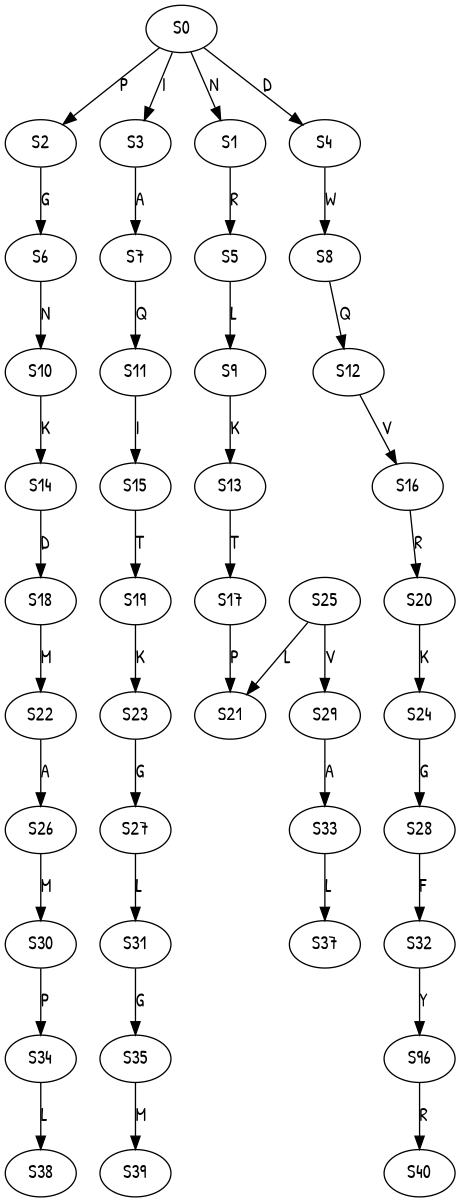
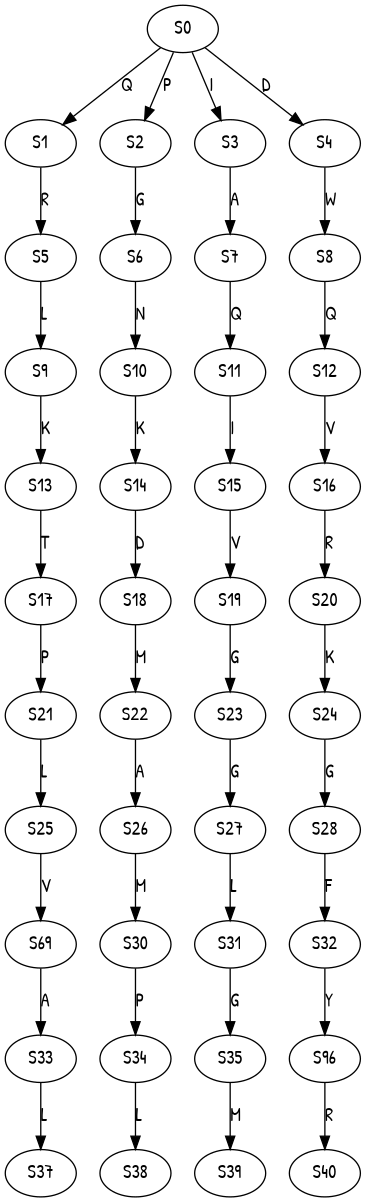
  strict digraph {
    fontname="Patrick Hand"
    node [fontname="Patrick Hand"]
    edge [fontname="Patrick Hand"]
    S0
    S1
    S2
    S3
    S4
    S5
    S6
    S7
    S8
    S9
    S10
    S11
    S12
    S13
    S14
    S15
    S16
    S17
    S18
    S19
    S20
    S21
    S22
    S23
    S24
    S25
    S26
    S27
    S28
-   S29
+   S29 [label=S69]
    S30
    S31
    S32
    S33
    S34
    S35
    n37 [label=S96]
    S37
    S38
    S39
    S40
-   S0 -> S1 [label=N]
+   S0 -> S1 [label=Q]
    S0 -> S2 [label=P]
    S0 -> S3 [label=I]
    S0 -> S4 [label=D]
    S1 -> S5 [label=R]
    S2 -> S6 [label=G]
    S3 -> S7 [label=A]
    S4 -> S8 [label=W]
    S5 -> S9 [label=L]
    S6 -> S10 [label=N]
    S7 -> S11 [label=Q]
    S8 -> S12 [label=Q]
    S9 -> S13 [label=K]
    S10 -> S14 [label=K]
    S11 -> S15 [label=I]
    S12 -> S16 [label=V]
    S13 -> S17 [label=T]
    S14 -> S18 [label=D]
-   S15 -> S19 [label=T]
+   S15 -> S19 [label=V]
    S16 -> S20 [label=R]
    S17 -> S21 [label=P]
    S18 -> S22 [label=M]
-   S19 -> S23 [label=K]
+   S19 -> S23 [label=G]
    S20 -> S24 [label=K]
-   S25 -> S21 [label=L]
+   S21 -> S25 [label=L]
    S22 -> S26 [label=A]
    S23 -> S27 [label=G]
    S24 -> S28 [label=G]
    S25 -> S29 [label=V]
    S26 -> S30 [label=M]
    S27 -> S31 [label=L]
    S28 -> S32 [label=F]
    S29 -> S33 [label=A]
    S30 -> S34 [label=P]
    S31 -> S35 [label=G]
    S32 -> n37 [label=Y]
    S33 -> S37 [label=L]
    S34 -> S38 [label=L]
    S35 -> S39 [label=M]
    n37 -> S40 [label=R]
  }
